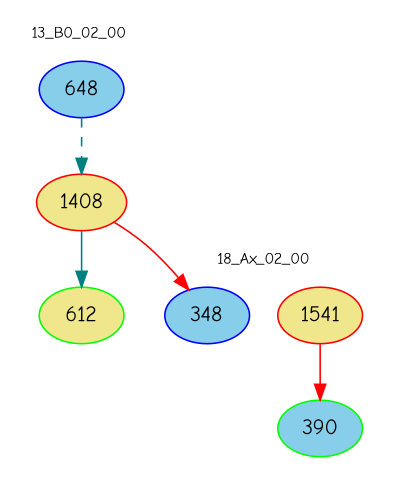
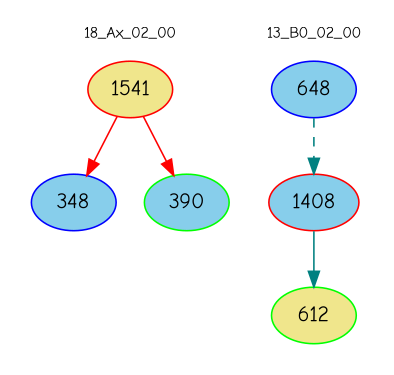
  digraph {
    fontname="Comic Neue"
    node [color=red fillcolor=khaki fontname="Comic Neue" style=filled]
    edge [color=red fontname="Comic Neue" style=solid]
    n1 [label=1541]
    n2 [color=blue fillcolor=skyblue label=348]
    n3 [color=green fillcolor=skyblue label=390]
-   n4 [label=1408]
+   n4 [fillcolor=skyblue label=1408]
    n5 [color=green label=612]
    n6 [color=blue fillcolor=skyblue label=648]
    subgraph cluster_1 {
      color=white
      fontsize=10
      label="18_Ax_02_00"
      n1
      n2
      n3
    }
    subgraph cluster_2 {
      color=white
      fontsize=10
      label="13_B0_02_00"
      n4
      n5
      n6
    }
-   n4 -> n2
+   n1 -> n2
    n1 -> n3
    n4 -> n5 [color=teal]
    n6 -> n4 [color=teal style=dashed]
  }
